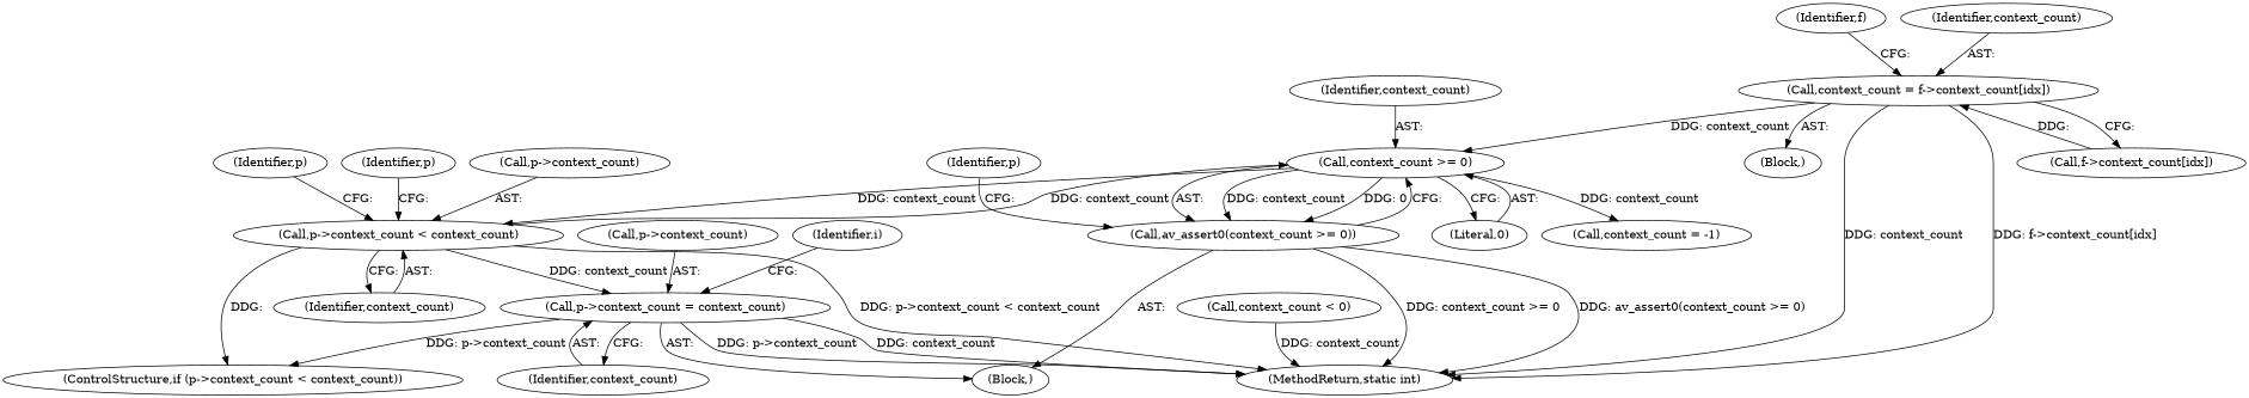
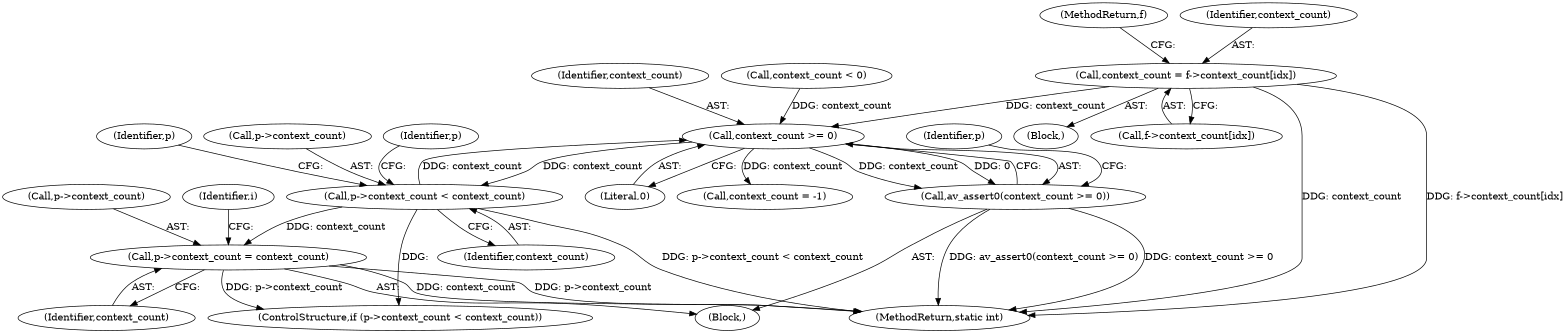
  digraph {
    n1 [label="(Call,context_count = f->context_count[idx])"]
    n2 [label="(Call,context_count >= 0)"]
    n3 [label="(MethodReturn,static int)"]
    n4 [label="(Block,)"]
    n5 [label="(Call,f->context_count[idx])"]
    n6 [label="(Call,av_assert0(context_count >= 0))"]
    n7 [label="(Call,p->context_count < context_count)"]
    n8 [label="(Literal,0)"]
    n9 [label="(Call,context_count = -1)"]
    n10 [label="(Block,)"]
    n11 [label="(Call,p->context_count = context_count)"]
    n12 [label="(Identifier,context_count)"]
    n13 [label="(ControlStructure,if (p->context_count < context_count))"]
    n14 [label="(Identifier,context_count)"]
    n15 [label="(Identifier,p)"]
    n16 [label="(Call,p->context_count)"]
    n17 [label="(Identifier,context_count)"]
-   n18 [label="(Identifier,f)"]
+   n18 [label="(MethodReturn,f)"]
    n19 [label="(Identifier,p)"]
    n20 [label="(Identifier,p)"]
    n21 [label="(Identifier,i)"]
    n22 [label="(Call,p->context_count)"]
    n23 [label="(Call,context_count < 0)"]
    n24 [label="(Identifier,context_count)"]
    n1 -> n2 [label="DDG: context_count"]
    n1 -> n3 [label="DDG: context_count"]
    n1 -> n3 [label="DDG: f->context_count[idx]"]
    n1 -> n4 [label="AST: "]
    n1 -> n5 [label="CFG: "]
    n2 -> n6 [label="AST: "]
    n2 -> n6 [label="DDG: context_count"]
    n2 -> n6 [label="DDG: 0"]
    n2 -> n7 [label="DDG: context_count"]
    n2 -> n8 [label="CFG: "]
    n2 -> n9 [label="DDG: context_count"]
-   n5 -> n1 [label="DDG: "]
+   n5 -> n1 [label="AST: "]
    n6 -> n2 [label="CFG: "]
    n6 -> n3 [label="DDG: av_assert0(context_count >= 0)"]
    n6 -> n3 [label="DDG: context_count >= 0"]
    n6 -> n10 [label="AST: "]
    n7 -> n2 [label="DDG: context_count"]
    n7 -> n3 [label="DDG: p->context_count < context_count"]
    n7 -> n11 [label="DDG: context_count"]
    n7 -> n12 [label="CFG: "]
    n7 -> n13 [label="DDG: "]
    n8 -> n2 [label="AST: "]
    n11 -> n3 [label="DDG: p->context_count"]
    n11 -> n3 [label="DDG: context_count"]
    n11 -> n10 [label="AST: "]
    n11 -> n13 [label="DDG: p->context_count"]
    n11 -> n14 [label="CFG: "]
    n12 -> n7 [label="AST: "]
    n14 -> n11 [label="AST: "]
    n15 -> n7 [label="CFG: "]
    n16 -> n11 [label="AST: "]
    n17 -> n2 [label="AST: "]
    n18 -> n1 [label="CFG: "]
    n19 -> n6 [label="CFG: "]
    n20 -> n7 [label="CFG: "]
    n21 -> n11 [label="CFG: "]
    n22 -> n7 [label="AST: "]
-   n23 -> n3 [label="DDG: context_count"]
+   n23 -> n2 [label="DDG: context_count"]
    n24 -> n1 [label="AST: "]
  }
